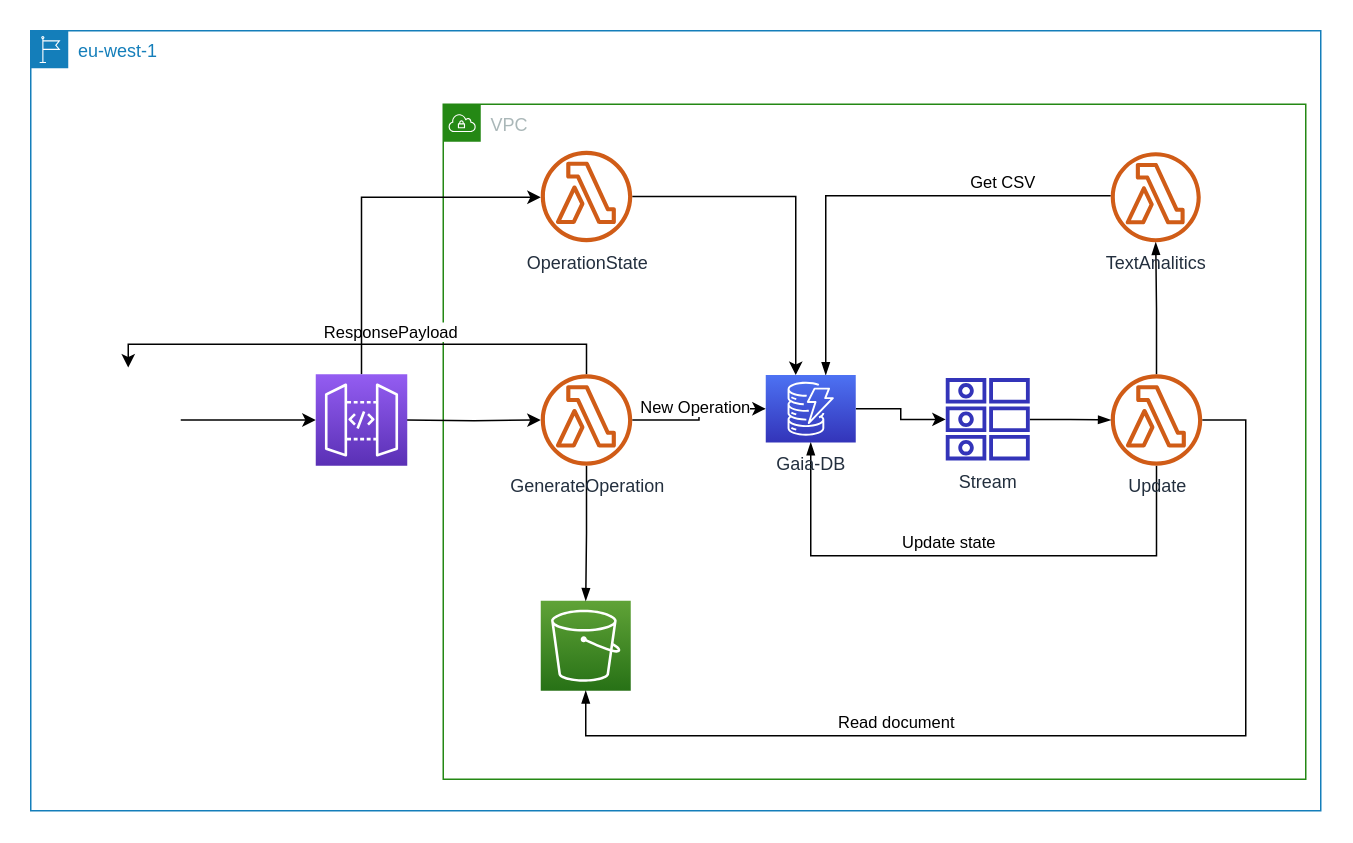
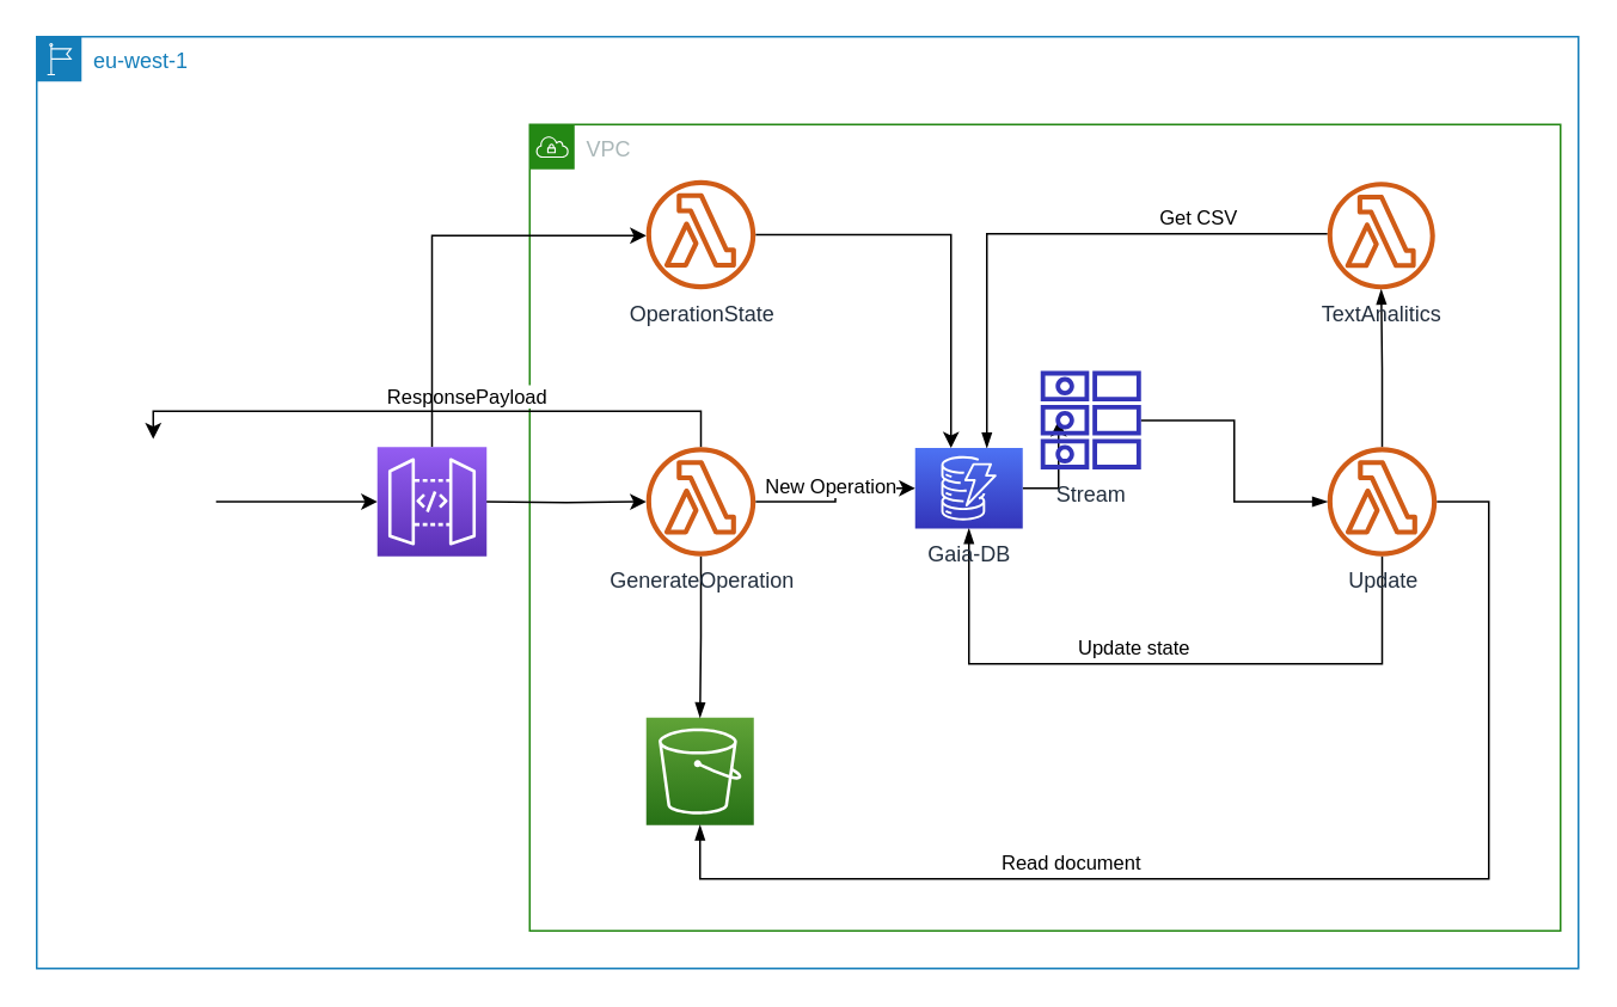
  <mxCell id="0" />
  <mxCell id="1" parent="0" />
  <mxCell id="2" value="eu-west-1" style="points=[[0,0],[0.25,0],[0.5,0],[0.75,0],[1,0],[1,0.25],[1,0.5],[1,0.75],[1,1],[0.75,1],[0.5,1],[0.25,1],[0,1],[0,0.75],[0,0.5],[0,0.25]];outlineConnect=0;gradientColor=none;html=1;whiteSpace=wrap;fontSize=12;fontStyle=0;shape=mxgraph.aws4.group;grIcon=mxgraph.aws4.group_region;strokeColor=#147EBA;fillColor=none;verticalAlign=top;align=left;spacingLeft=30;fontColor=#147EBA;dashed=0;" parent="1" vertex="1"><mxGeometry x="20" y="20" width="860" height="520" as="geometry" /></mxCell>
  <mxCell id="3" value="VPC" style="points=[[0,0],[0.25,0],[0.5,0],[0.75,0],[1,0],[1,0.25],[1,0.5],[1,0.75],[1,1],[0.75,1],[0.5,1],[0.25,1],[0,1],[0,0.75],[0,0.5],[0,0.25]];outlineConnect=0;gradientColor=none;html=1;whiteSpace=wrap;fontSize=12;fontStyle=0;shape=mxgraph.aws4.group;grIcon=mxgraph.aws4.group_vpc;strokeColor=#248814;fillColor=none;verticalAlign=top;align=left;spacingLeft=30;fontColor=#AAB7B8;dashed=0;" parent="1" vertex="1"><mxGeometry x="295" y="69" width="575" height="450" as="geometry" /></mxCell>
  <mxCell id="4" style="edgeStyle=orthogonalEdgeStyle;rounded=0;orthogonalLoop=1;jettySize=auto;html=1;" parent="1" source="5" target="24" edge="1"><mxGeometry relative="1" as="geometry"><mxPoint x="210" y="279.5" as="targetPoint" /></mxGeometry></mxCell>
  <mxCell id="5" value="" style="shape=image;html=1;verticalAlign=top;verticalLabelPosition=bottom;labelBackgroundColor=#ffffff;imageAspect=0;aspect=fixed;image=https://cdn4.iconfinder.com/data/icons/logos-and-brands/512/381_Word_logo-128.png" parent="1" vertex="1"><mxGeometry x="50" y="244.5" width="70" height="70" as="geometry" /></mxCell>
  <mxCell id="6" style="edgeStyle=orthogonalEdgeStyle;rounded=0;orthogonalLoop=1;jettySize=auto;html=1;" parent="1" target="13" edge="1"><mxGeometry relative="1" as="geometry"><mxPoint x="270" y="279.5" as="sourcePoint" /></mxGeometry></mxCell>
  <mxCell id="7" value="" style="outlineConnect=0;fontColor=#232F3E;gradientColor=#60A337;gradientDirection=north;fillColor=#277116;strokeColor=#ffffff;dashed=0;verticalLabelPosition=bottom;verticalAlign=top;align=center;html=1;fontSize=12;fontStyle=0;aspect=fixed;shape=mxgraph.aws4.resourceIcon;resIcon=mxgraph.aws4.s3;" parent="1" vertex="1"><mxGeometry x="360" y="400" width="60" height="60" as="geometry" /></mxCell>
  <mxCell id="8" style="edgeStyle=orthogonalEdgeStyle;rounded=0;orthogonalLoop=1;jettySize=auto;html=1;entryX=0.5;entryY=0;entryDx=0;entryDy=0;" parent="1" source="13" target="5" edge="1"><mxGeometry relative="1" as="geometry"><Array as="points"><mxPoint x="391" y="229" /><mxPoint x="85" y="229" /></Array></mxGeometry></mxCell>
  <mxCell id="9" value="ResponsePayload" style="edgeLabel;html=1;align=center;verticalAlign=middle;resizable=0;points=[];" parent="8" vertex="1" connectable="0"><mxGeometry x="-0.191" y="3" relative="1" as="geometry"><mxPoint x="-13.5" y="-12" as="offset" /></mxGeometry></mxCell>
  <mxCell id="10" style="edgeStyle=orthogonalEdgeStyle;rounded=0;orthogonalLoop=1;jettySize=auto;html=1;startArrow=none;startFill=0;strokeColor=#000000;endArrow=blockThin;endFill=1;" parent="1" source="13" target="7" edge="1"><mxGeometry relative="1" as="geometry" /></mxCell>
  <mxCell id="11" style="edgeStyle=orthogonalEdgeStyle;rounded=0;orthogonalLoop=1;jettySize=auto;html=1;" edge="1" parent="1" source="13" target="30"><mxGeometry relative="1" as="geometry"><mxPoint x="520" y="279" as="targetPoint" /></mxGeometry></mxCell>
  <mxCell id="12" value="New Operation" style="edgeLabel;html=1;align=center;verticalAlign=middle;resizable=0;points=[];" vertex="1" connectable="0" parent="11"><mxGeometry x="-0.256" y="-1" relative="1" as="geometry"><mxPoint x="6" y="-10.5" as="offset" /></mxGeometry></mxCell>
  <mxCell id="13" value="GenerateOperation" style="outlineConnect=0;fontColor=#232F3E;gradientColor=none;fillColor=#D05C17;strokeColor=none;dashed=0;verticalLabelPosition=bottom;verticalAlign=top;align=center;html=1;fontSize=12;fontStyle=0;aspect=fixed;pointerEvents=1;shape=mxgraph.aws4.lambda_function;" parent="1" vertex="1"><mxGeometry x="360" y="249" width="61" height="61" as="geometry" /></mxCell>
  <mxCell id="14" style="edgeStyle=orthogonalEdgeStyle;rounded=0;orthogonalLoop=1;jettySize=auto;html=1;startArrow=none;startFill=0;endArrow=blockThin;endFill=1;" edge="1" parent="1" source="19" target="30"><mxGeometry relative="1" as="geometry"><mxPoint x="545" y="309" as="targetPoint" /><Array as="points"><mxPoint x="771" y="370" /><mxPoint x="540" y="370" /></Array></mxGeometry></mxCell>
  <mxCell id="15" value="Update state" style="edgeLabel;html=1;align=center;verticalAlign=middle;resizable=0;points=[];" vertex="1" connectable="0" parent="14"><mxGeometry x="0.088" y="3" relative="1" as="geometry"><mxPoint y="-13" as="offset" /></mxGeometry></mxCell>
  <mxCell id="16" style="edgeStyle=orthogonalEdgeStyle;rounded=0;orthogonalLoop=1;jettySize=auto;html=1;startArrow=none;startFill=0;endArrow=blockThin;endFill=1;" edge="1" parent="1" source="19" target="27"><mxGeometry relative="1" as="geometry" /></mxCell>
  <mxCell id="17" style="edgeStyle=orthogonalEdgeStyle;rounded=0;orthogonalLoop=1;jettySize=auto;html=1;startArrow=none;startFill=0;endArrow=blockThin;endFill=1;" edge="1" parent="1" source="19" target="7"><mxGeometry relative="1" as="geometry"><Array as="points"><mxPoint x="830" y="280" /><mxPoint x="830" y="490" /><mxPoint x="390" y="490" /></Array></mxGeometry></mxCell>
  <mxCell id="18" value="Read document" style="edgeLabel;html=1;align=center;verticalAlign=middle;resizable=0;points=[];" vertex="1" connectable="0" parent="17"><mxGeometry x="0.332" y="-1" relative="1" as="geometry"><mxPoint y="-9" as="offset" /></mxGeometry></mxCell>
  <mxCell id="19" value="Update" style="outlineConnect=0;fontColor=#232F3E;gradientColor=none;fillColor=#D05C17;strokeColor=none;dashed=0;verticalLabelPosition=bottom;verticalAlign=top;align=center;html=1;fontSize=12;fontStyle=0;aspect=fixed;pointerEvents=1;shape=mxgraph.aws4.lambda_function;" parent="1" vertex="1"><mxGeometry x="740" y="249" width="61" height="61" as="geometry" /></mxCell>
  <mxCell id="20" style="edgeStyle=orthogonalEdgeStyle;rounded=0;orthogonalLoop=1;jettySize=auto;html=1;" edge="1" parent="1" source="30" target="29"><mxGeometry relative="1" as="geometry"><mxPoint x="570" y="279" as="sourcePoint" /></mxGeometry></mxCell>
  <mxCell id="21" style="edgeStyle=orthogonalEdgeStyle;rounded=0;orthogonalLoop=1;jettySize=auto;html=1;" edge="1" parent="1" source="22" target="30"><mxGeometry relative="1" as="geometry"><mxPoint x="545" y="249" as="targetPoint" /><Array as="points"><mxPoint x="530" y="131" /></Array></mxGeometry></mxCell>
  <mxCell id="22" value="OperationState" style="outlineConnect=0;fontColor=#232F3E;gradientColor=none;fillColor=#D05C17;strokeColor=none;dashed=0;verticalLabelPosition=bottom;verticalAlign=top;align=center;html=1;fontSize=12;fontStyle=0;aspect=fixed;pointerEvents=1;shape=mxgraph.aws4.lambda_function;" parent="1" vertex="1"><mxGeometry x="360" y="100" width="61" height="61" as="geometry" /></mxCell>
  <mxCell id="23" style="edgeStyle=orthogonalEdgeStyle;rounded=0;orthogonalLoop=1;jettySize=auto;html=1;" edge="1" parent="1" source="24" target="22"><mxGeometry relative="1" as="geometry"><Array as="points"><mxPoint x="241" y="131" /></Array></mxGeometry></mxCell>
  <mxCell id="24" value="" style="outlineConnect=0;fontColor=#232F3E;gradientColor=#945DF2;gradientDirection=north;fillColor=#5A30B5;strokeColor=#ffffff;dashed=0;verticalLabelPosition=bottom;verticalAlign=top;align=center;html=1;fontSize=12;fontStyle=0;aspect=fixed;shape=mxgraph.aws4.resourceIcon;resIcon=mxgraph.aws4.api_gateway;" parent="1" vertex="1"><mxGeometry x="210" y="249" width="61" height="61" as="geometry" /></mxCell>
  <mxCell id="25" style="edgeStyle=orthogonalEdgeStyle;rounded=0;orthogonalLoop=1;jettySize=auto;html=1;startArrow=none;startFill=0;endArrow=blockThin;endFill=1;" edge="1" parent="1" source="27" target="30"><mxGeometry relative="1" as="geometry"><Array as="points"><mxPoint x="550" y="130" /></Array></mxGeometry></mxCell>
  <mxCell id="26" value="Get CSV" style="edgeLabel;html=1;align=center;verticalAlign=middle;resizable=0;points=[];" vertex="1" connectable="0" parent="25"><mxGeometry x="-0.526" relative="1" as="geometry"><mxPoint y="-10" as="offset" /></mxGeometry></mxCell>
  <mxCell id="27" value="TextAnalitics&lt;br&gt;" style="outlineConnect=0;fontColor=#232F3E;gradientColor=none;fillColor=#D05C17;strokeColor=none;dashed=0;verticalLabelPosition=bottom;verticalAlign=top;align=center;html=1;fontSize=12;fontStyle=0;aspect=fixed;pointerEvents=1;shape=mxgraph.aws4.lambda_function;" parent="1" vertex="1"><mxGeometry x="740" y="101" width="60" height="60" as="geometry" /></mxCell>
  <mxCell id="28" style="edgeStyle=orthogonalEdgeStyle;rounded=0;orthogonalLoop=1;jettySize=auto;html=1;startArrow=none;startFill=0;endArrow=blockThin;endFill=1;" edge="1" parent="1" source="29" target="19"><mxGeometry relative="1" as="geometry" /></mxCell>
- <mxCell id="29" value="Stream" style="outlineConnect=0;fontColor=#232F3E;gradientColor=none;fillColor=#3334B9;strokeColor=none;dashed=0;verticalLabelPosition=bottom;verticalAlign=top;align=center;html=1;fontSize=12;fontStyle=0;aspect=fixed;pointerEvents=1;shape=mxgraph.aws4.attributes;" vertex="1" parent="1"><mxGeometry x="630" y="251" width="56" height="56" as="geometry" /></mxCell>
+ <mxCell id="29" value="Stream" style="outlineConnect=0;fontColor=#232F3E;gradientColor=none;fillColor=#3334B9;strokeColor=none;dashed=0;verticalLabelPosition=bottom;verticalAlign=top;align=center;html=1;fontSize=12;fontStyle=0;aspect=fixed;pointerEvents=1;shape=mxgraph.aws4.attributes;" vertex="1" parent="1"><mxGeometry x="580" y="206" width="56" height="56" as="geometry" /></mxCell>
  <mxCell id="30" value="Gaia-DB" style="outlineConnect=0;fontColor=#232F3E;gradientColor=#4D72F3;gradientDirection=north;fillColor=#3334B9;strokeColor=#ffffff;dashed=0;verticalLabelPosition=bottom;verticalAlign=top;align=center;html=1;fontSize=12;fontStyle=0;aspect=fixed;shape=mxgraph.aws4.resourceIcon;resIcon=mxgraph.aws4.dynamodb;" vertex="1" parent="1"><mxGeometry x="510" y="249.5" width="60" height="45" as="geometry" /></mxCell>
